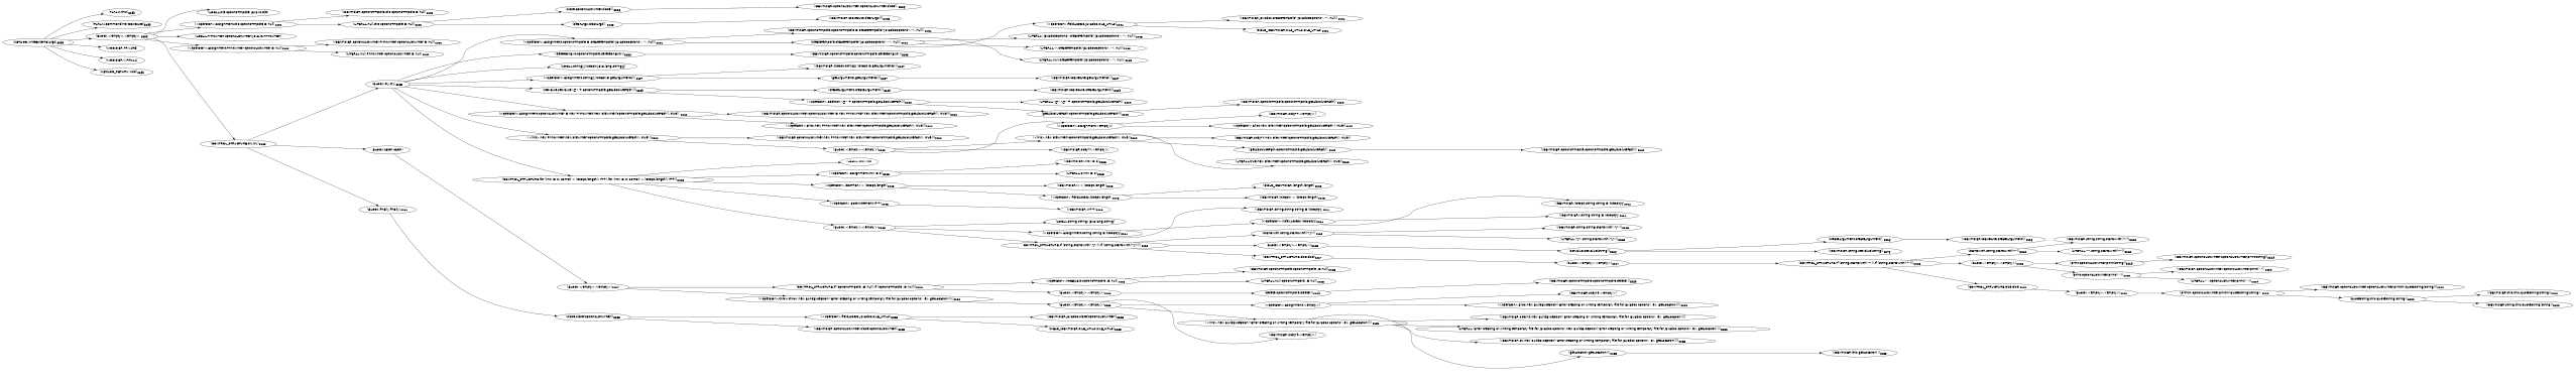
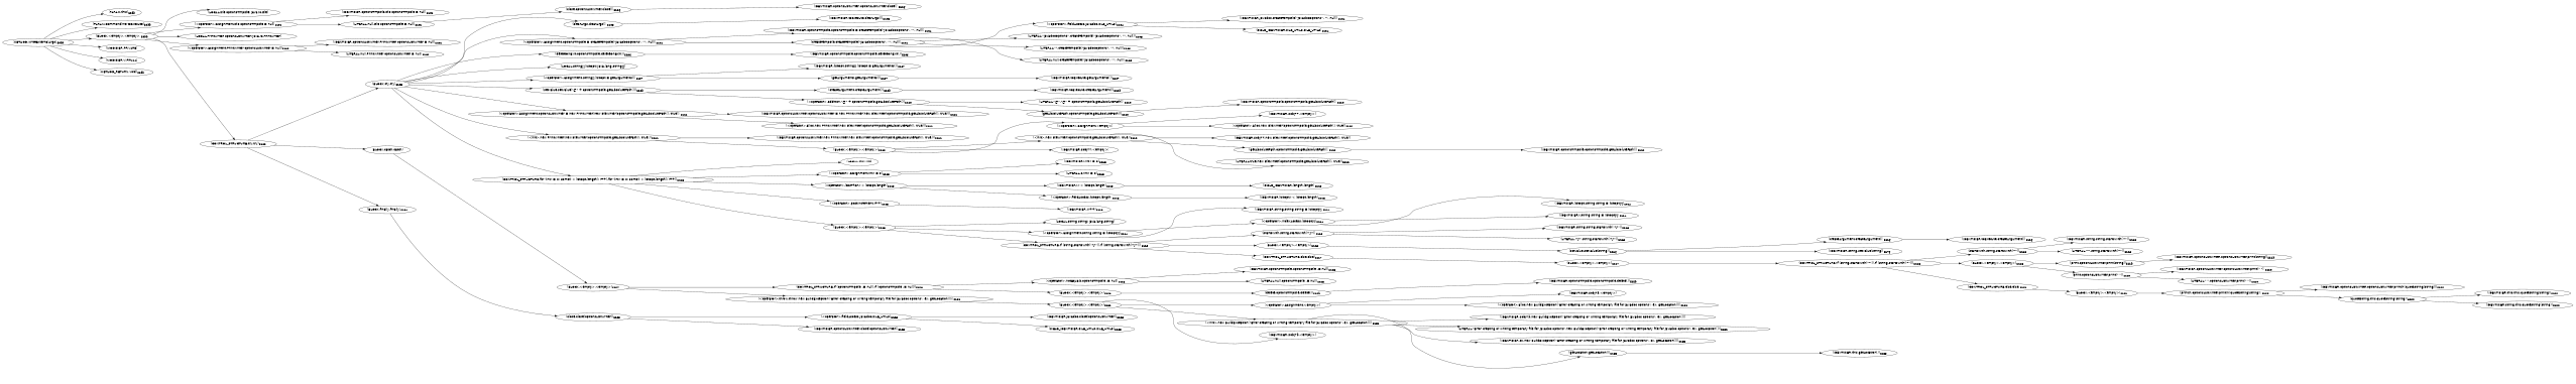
  digraph {
    fontname="DejaVu Sans"
    rankdir=LR
    node [fontname="DejaVu Sans"]
    edge [fontname="DejaVu Sans"]
    n1 [label=<(METHOD,writeExternalArgs)<SUB>2099</SUB>>]
    n2 [label=<(PARAM,this)<SUB>2099</SUB>>]
    n3 [label=<(PARAM,Commandline toExecute)<SUB>2099</SUB>>]
    n4 [label=<(BLOCK,&lt;empty&gt;,&lt;empty&gt;)<SUB>2099</SUB>>]
    n5 [label=<(MODIFIER,PRIVATE)>]
    n6 [label=<(MODIFIER,VIRTUAL)>]
    n7 [label=<(METHOD_RETURN,void)<SUB>2099</SUB>>]
    n8 [label=<(LOCAL,File optionsTmpFile: java.io.File)>]
    n9 [label=<(&lt;operator&gt;.assignment,File optionsTmpFile = null)<SUB>2101</SUB>>]
    n10 [label=<(LOCAL,PrintWriter optionsListWriter: java.io.PrintWriter)>]
    n11 [label=<(&lt;operator&gt;.assignment,PrintWriter optionsListWriter = null)<SUB>2102</SUB>>]
    n12 [label=<(CONTROL_STRUCTURE,try,try)<SUB>2103</SUB>>]
    n13 [label=<(IDENTIFIER,optionsTmpFile,File optionsTmpFile = null)<SUB>2101</SUB>>]
    n14 [label=<(LITERAL,null,File optionsTmpFile = null)<SUB>2101</SUB>>]
    n15 [label=<(IDENTIFIER,optionsListWriter,PrintWriter optionsListWriter = null)<SUB>2102</SUB>>]
    n16 [label=<(LITERAL,null,PrintWriter optionsListWriter = null)<SUB>2102</SUB>>]
    n17 [label=<(BLOCK,try,try)<SUB>2103</SUB>>]
    n18 [label=<(BLOCK,catch,catch)>]
    n19 [label=<(BLOCK,finally,finally)<SUB>2134</SUB>>]
    n20 [label=<(close,optionsListWriter.close())<SUB>2126</SUB>>]
    n21 [label=<(&lt;operator&gt;.assignment,optionsTmpFile = createTempFile(&quot;javadocOptions&quot;, &quot;&quot;, null))<SUB>2104</SUB>>]
    n22 [label=<(deleteOnExit,optionsTmpFile.deleteOnExit())<SUB>2106</SUB>>]
    n23 [label=<(LOCAL,String[] listOpt: java.lang.String[])>]
    n24 [label=<(&lt;operator&gt;.assignment,String[] listOpt = getArguments())<SUB>2107</SUB>>]
    n25 [label=<(clearArgs,clearArgs())<SUB>2108</SUB>>]
    n26 [label=<(setValue,setValue(&quot;@&quot; + optionsTmpFile.getAbsolutePath()))<SUB>2109</SUB>>]
    n27 [label=<(&lt;operator&gt;.assignment,optionsListWriter = new PrintWriter(new FileWriter(optionsTmpFile.getAbsolutePath(), true)))<SUB>2111</SUB>>]
    n28 [label=<(&lt;init&gt;,new PrintWriter(new FileWriter(optionsTmpFile.getAbsolutePath(), true)))<SUB>2111</SUB>>]
    n29 [label=<(CONTROL_STRUCTURE,for (int i = 0; Some(i &lt; listOpt.length); i++),for (int i = 0; Some(i &lt; listOpt.length); i++))<SUB>2113</SUB>>]
    n30 [label=<(BLOCK,&lt;empty&gt;,&lt;empty&gt;)<SUB>2127</SUB>>]
    n31 [label=<(close,close(optionsListWriter))<SUB>2135</SUB>>]
    n32 [label=<(IDENTIFIER,optionsTmpFile,optionsTmpFile = createTempFile(&quot;javadocOptions&quot;, &quot;&quot;, null))<SUB>2104</SUB>>]
    n33 [label=<(createTempFile,createTempFile(&quot;javadocOptions&quot;, &quot;&quot;, null))<SUB>2104</SUB>>]
    n34 [label=<(IDENTIFIER,optionsTmpFile,optionsTmpFile.deleteOnExit())<SUB>2106</SUB>>]
    n35 [label=<(IDENTIFIER,listOpt,String[] listOpt = getArguments())<SUB>2107</SUB>>]
    n36 [label=<(getArguments,getArguments())<SUB>2107</SUB>>]
    n37 [label=<(IDENTIFIER,toExecute,clearArgs())<SUB>2108</SUB>>]
    n38 [label=<(createArgument,createArgument())<SUB>2109</SUB>>]
    n39 [label=<(&lt;operator&gt;.addition,&quot;@&quot; + optionsTmpFile.getAbsolutePath())<SUB>2110</SUB>>]
    n40 [label=<(IDENTIFIER,optionsListWriter,optionsListWriter = new PrintWriter(new FileWriter(optionsTmpFile.getAbsolutePath(), true)))<SUB>2111</SUB>>]
    n41 [label=<(&lt;operator&gt;.alloc,new PrintWriter(new FileWriter(optionsTmpFile.getAbsolutePath(), true)))<SUB>2111</SUB>>]
    n42 [label=<(IDENTIFIER,optionsListWriter,new PrintWriter(new FileWriter(optionsTmpFile.getAbsolutePath(), true)))<SUB>2111</SUB>>]
    n43 [label=<(BLOCK,&lt;empty&gt;,&lt;empty&gt;)<SUB>2112</SUB>>]
    n44 [label=<(LOCAL,int i: int)>]
    n45 [label=<(&lt;operator&gt;.assignment,int i = 0)<SUB>2113</SUB>>]
    n46 [label=<(&lt;operator&gt;.lessThan,i &lt; listOpt.length)<SUB>2113</SUB>>]
    n47 [label=<(&lt;operator&gt;.postIncrement,i++)<SUB>2113</SUB>>]
    n48 [label=<(BLOCK,&lt;empty&gt;,&lt;empty&gt;)<SUB>2113</SUB>>]
    n49 [label=<(IDENTIFIER,optionsListWriter,optionsListWriter.close())<SUB>2126</SUB>>]
    n50 [label=<(&lt;operator&gt;.fieldAccess,Javadoc.FILE_UTILS)<SUB>2104</SUB>>]
    n51 [label=<(LITERAL,&quot;javadocOptions&quot;,createTempFile(&quot;javadocOptions&quot;, &quot;&quot;, null))<SUB>2105</SUB>>]
    n52 [label=<(LITERAL,&quot;&quot;,createTempFile(&quot;javadocOptions&quot;, &quot;&quot;, null))<SUB>2105</SUB>>]
    n53 [label=<(LITERAL,null,createTempFile(&quot;javadocOptions&quot;, &quot;&quot;, null))<SUB>2105</SUB>>]
    n54 [label=<(IDENTIFIER,Javadoc,createTempFile(&quot;javadocOptions&quot;, &quot;&quot;, null))<SUB>2104</SUB>>]
    n55 [label=<(FIELD_IDENTIFIER,FILE_UTILS,FILE_UTILS)<SUB>2104</SUB>>]
    n56 [label=<(IDENTIFIER,toExecute,getArguments())<SUB>2107</SUB>>]
    n57 [label=<(IDENTIFIER,toExecute,createArgument())<SUB>2109</SUB>>]
    n58 [label=<(LITERAL,&quot;@&quot;,&quot;@&quot; + optionsTmpFile.getAbsolutePath())<SUB>2110</SUB>>]
    n59 [label=<(getAbsolutePath,optionsTmpFile.getAbsolutePath())<SUB>2110</SUB>>]
    n60 [label=<(IDENTIFIER,optionsTmpFile,optionsTmpFile.getAbsolutePath())<SUB>2110</SUB>>]
    n61 [label=<(&lt;operator&gt;.assignment,&lt;empty&gt;)>]
    n62 [label=<(&lt;init&gt;,new FileWriter(optionsTmpFile.getAbsolutePath(), true))<SUB>2112</SUB>>]
    n63 [label=<(IDENTIFIER,$obj77,&lt;empty&gt;)>]
    n64 [label=<(IDENTIFIER,$obj77,&lt;empty&gt;)>]
    n65 [label=<(&lt;operator&gt;.alloc,new FileWriter(optionsTmpFile.getAbsolutePath(), true))<SUB>2112</SUB>>]
    n66 [label=<(IDENTIFIER,$obj77,new FileWriter(optionsTmpFile.getAbsolutePath(), true))>]
    n67 [label=<(getAbsolutePath,optionsTmpFile.getAbsolutePath())<SUB>2112</SUB>>]
    n68 [label=<(LITERAL,true,new FileWriter(optionsTmpFile.getAbsolutePath(), true))<SUB>2112</SUB>>]
    n69 [label=<(IDENTIFIER,optionsTmpFile,optionsTmpFile.getAbsolutePath())<SUB>2112</SUB>>]
    n70 [label=<(IDENTIFIER,i,int i = 0)<SUB>2113</SUB>>]
    n71 [label=<(LITERAL,0,int i = 0)<SUB>2113</SUB>>]
    n72 [label=<(IDENTIFIER,i,i &lt; listOpt.length)<SUB>2113</SUB>>]
    n73 [label=<(&lt;operator&gt;.fieldAccess,listOpt.length)<SUB>2113</SUB>>]
    n74 [label=<(IDENTIFIER,i,i++)<SUB>2113</SUB>>]
    n75 [label=<(LOCAL,String string: java.lang.String)>]
    n76 [label=<(&lt;operator&gt;.assignment,String string = listOpt[i])<SUB>2114</SUB>>]
    n77 [label=<(CONTROL_STRUCTURE,if (string.startsWith(&quot;-J-&quot;)),if (string.startsWith(&quot;-J-&quot;)))<SUB>2115</SUB>>]
    n78 [label=<(IDENTIFIER,listOpt,i &lt; listOpt.length)<SUB>2113</SUB>>]
    n79 [label=<(FIELD_IDENTIFIER,length,length)<SUB>2113</SUB>>]
    n80 [label=<(IDENTIFIER,string,String string = listOpt[i])<SUB>2114</SUB>>]
    n81 [label=<(&lt;operator&gt;.indexAccess,listOpt[i])<SUB>2114</SUB>>]
    n82 [label=<(startsWith,string.startsWith(&quot;-J-&quot;))<SUB>2115</SUB>>]
    n83 [label=<(BLOCK,&lt;empty&gt;,&lt;empty&gt;)<SUB>2115</SUB>>]
    n84 [label=<(CONTROL_STRUCTURE,else,else)<SUB>2117</SUB>>]
    n85 [label=<(IDENTIFIER,listOpt,String string = listOpt[i])<SUB>2014</SUB>>]
    n86 [label=<(IDENTIFIER,i,String string = listOpt[i])<SUB>2114</SUB>>]
    n87 [label=<(IDENTIFIER,string,string.startsWith(&quot;-J-&quot;))<SUB>2115</SUB>>]
    n88 [label=<(LITERAL,&quot;-J-&quot;,string.startsWith(&quot;-J-&quot;))<SUB>2115</SUB>>]
    n89 [label=<(setValue,setValue(string))<SUB>2116</SUB>>]
    n90 [label=<(BLOCK,&lt;empty&gt;,&lt;empty&gt;)<SUB>2117</SUB>>]
    n91 [label=<(createArgument,createArgument())<SUB>2116</SUB>>]
    n92 [label=<(IDENTIFIER,string,setValue(string))<SUB>2176</SUB>>]
    n93 [label=<(IDENTIFIER,toExecute,createArgument())<SUB>2116</SUB>>]
    n94 [label=<(CONTROL_STRUCTURE,if (string.startsWith(&quot;-&quot;)),if (string.startsWith(&quot;-&quot;)))<SUB>2118</SUB>>]
    n95 [label=<(startsWith,string.startsWith(&quot;-&quot;))<SUB>2118</SUB>>]
    n96 [label=<(BLOCK,&lt;empty&gt;,&lt;empty&gt;)<SUB>2118</SUB>>]
    n97 [label=<(CONTROL_STRUCTURE,else,else)<SUB>2121</SUB>>]
    n98 [label=<(IDENTIFIER,string,string.startsWith(&quot;-&quot;))<SUB>2118</SUB>>]
    n99 [label=<(LITERAL,&quot;-&quot;,string.startsWith(&quot;-&quot;))<SUB>2118</SUB>>]
    n100 [label=<(print,optionsListWriter.print(string))<SUB>2119</SUB>>]
    n101 [label=<(print,optionsListWriter.print(&quot; &quot;))<SUB>2120</SUB>>]
    n102 [label=<(BLOCK,&lt;empty&gt;,&lt;empty&gt;)<SUB>2121</SUB>>]
    n103 [label=<(IDENTIFIER,optionsListWriter,optionsListWriter.print(string))<SUB>2119</SUB>>]
    n104 [label=<(IDENTIFIER,optionsListWriter,optionsListWriter.print(&quot; &quot;))<SUB>2120</SUB>>]
    n105 [label=<(LITERAL,&quot; &quot;,optionsListWriter.print(&quot; &quot;))<SUB>2120</SUB>>]
    n106 [label=<(println,optionsListWriter.println(quoteString(string)))<SUB>2122</SUB>>]
    n107 [label=<(IDENTIFIER,optionsListWriter,optionsListWriter.println(quoteString(string)))<SUB>2122</SUB>>]
    n108 [label=<(quoteString,this.quoteString(string))<SUB>8122</SUB>>]
    n109 [label=<(IDENTIFIER,this,this.quoteString(string))<SUB>2122</SUB>>]
    n110 [label=<(IDENTIFIER,string,this.quoteString(string))<SUB>2122</SUB>>]
    n111 [label=<(CONTROL_STRUCTURE,if (optionsTmpFile != null),if (optionsTmpFile != null))<SUB>2128</SUB>>]
    n112 [label=<(&lt;operator&gt;.throw,throw new BuildException(&quot;Error creating or writing temporary file for javadoc options&quot;, ex, getLocation());)<SUB>2131</SUB>>]
    n113 [label=<(&lt;operator&gt;.notEquals,optionsTmpFile != null)<SUB>2128</SUB>>]
    n114 [label=<(BLOCK,&lt;empty&gt;,&lt;empty&gt;)<SUB>2128</SUB>>]
    n115 [label=<(BLOCK,&lt;empty&gt;,&lt;empty&gt;)<SUB>2131</SUB>>]
    n116 [label=<(IDENTIFIER,optionsTmpFile,optionsTmpFile != null)<SUB>2128</SUB>>]
    n117 [label=<(LITERAL,null,optionsTmpFile != null)<SUB>2128</SUB>>]
    n118 [label=<(delete,optionsTmpFile.delete())<SUB>2129</SUB>>]
    n119 [label=<(IDENTIFIER,optionsTmpFile,optionsTmpFile.delete())<SUB>2129</SUB>>]
    n120 [label=<(&lt;operator&gt;.assignment,&lt;empty&gt;)>]
    n121 [label=<(&lt;init&gt;,new BuildException(&quot;Error creating or writing temporary file for javadoc options&quot;, ex, getLocation()))<SUB>2131</SUB>>]
    n122 [label=<(IDENTIFIER,$obj79,&lt;empty&gt;)>]
    n123 [label=<(IDENTIFIER,$obj79,&lt;empty&gt;)>]
    n124 [label=<(&lt;operator&gt;.alloc,new BuildException(&quot;Error creating or writing temporary file for javadoc options&quot;, ex, getLocation()))<SUB>2131</SUB>>]
    n125 [label=<(IDENTIFIER,$obj79,new BuildException(&quot;Error creating or writing temporary file for javadoc options&quot;, ex, getLocation()))>]
    n126 [label=<(LITERAL,&quot;Error creating or writing temporary file for javadoc options&quot;,new BuildException(&quot;Error creating or writing temporary file for javadoc options&quot;, ex, getLocation()))<SUB>2132</SUB>>]
    n127 [label=<(IDENTIFIER,ex,new BuildException(&quot;Error creating or writing temporary file for javadoc options&quot;, ex, getLocation()))<SUB>2133</SUB>>]
    n128 [label=<(getLocation,getLocation())<SUB>2133</SUB>>]
    n129 [label=<(IDENTIFIER,this,getLocation())<SUB>2133</SUB>>]
    n130 [label=<(&lt;operator&gt;.fieldAccess,Javadoc.FILE_UTILS)<SUB>2135</SUB>>]
    n131 [label=<(IDENTIFIER,optionsListWriter,close(optionsListWriter))<SUB>2135</SUB>>]
    n132 [label=<(IDENTIFIER,Javadoc,close(optionsListWriter))<SUB>2135</SUB>>]
    n133 [label=<(FIELD_IDENTIFIER,FILE_UTILS,FILE_UTILS)<SUB>2135</SUB>>]
    n1 -> n2
    n1 -> n3
    n1 -> n4
    n1 -> n5
    n1 -> n6
    n1 -> n7
    n4 -> n8
    n4 -> n9
    n4 -> n10
    n4 -> n11
    n4 -> n12
    n9 -> n13
    n9 -> n14
    n11 -> n15
    n11 -> n16
    n12 -> n17
    n12 -> n18
    n12 -> n19
    n14 -> n20
    n17 -> n21
    n17 -> n22
    n17 -> n23
    n17 -> n24
-   n14 -> n25
+   n17 -> n25
    n17 -> n26
    n17 -> n27
    n17 -> n28
    n17 -> n29
    n18 -> n30
    n19 -> n31
    n20 -> n49
    n21 -> n32
    n21 -> n33
    n22 -> n34
    n24 -> n35
    n24 -> n36
    n25 -> n37
    n26 -> n38
    n26 -> n39
    n27 -> n40
    n27 -> n41
    n28 -> n42
    n28 -> n43
    n29 -> n44
    n29 -> n45
    n29 -> n46
    n29 -> n47
    n29 -> n48
    n30 -> n111
    n30 -> n112
    n31 -> n130
    n31 -> n131
    n33 -> n50
    n33 -> n51
    n33 -> n52
    n33 -> n53
    n36 -> n56
    n38 -> n57
    n39 -> n58
    n39 -> n59
    n43 -> n61
    n43 -> n62
    n43 -> n63
    n45 -> n70
    n45 -> n71
    n46 -> n72
    n46 -> n73
    n47 -> n74
    n48 -> n75
    n48 -> n76
    n48 -> n77
    n50 -> n54
    n50 -> n55
    n59 -> n60
    n61 -> n64
    n61 -> n65
    n62 -> n66
    n62 -> n67
    n62 -> n68
    n67 -> n69
    n73 -> n78
-   n73 -> n79
+   n72 -> n79
    n76 -> n80
    n76 -> n81
    n77 -> n82
    n77 -> n83
    n77 -> n84
    n81 -> n85
    n81 -> n86
    n82 -> n87
    n82 -> n88
    n83 -> n89
    n84 -> n90
    n89 -> n91
    n89 -> n92
    n90 -> n94
    n91 -> n93
    n94 -> n95
    n94 -> n96
    n94 -> n97
    n95 -> n98
    n95 -> n99
    n96 -> n100
    n96 -> n101
    n97 -> n102
    n100 -> n103
    n101 -> n104
    n101 -> n105
    n102 -> n106
    n106 -> n107
    n106 -> n108
    n108 -> n109
    n108 -> n110
    n111 -> n113
    n111 -> n114
    n112 -> n115
    n113 -> n116
    n113 -> n117
    n114 -> n118
    n115 -> n120
    n115 -> n121
    n115 -> n122
    n118 -> n119
    n120 -> n123
    n120 -> n124
    n121 -> n125
    n121 -> n126
    n121 -> n127
    n121 -> n128
    n128 -> n129
    n130 -> n132
    n130 -> n133
  }
